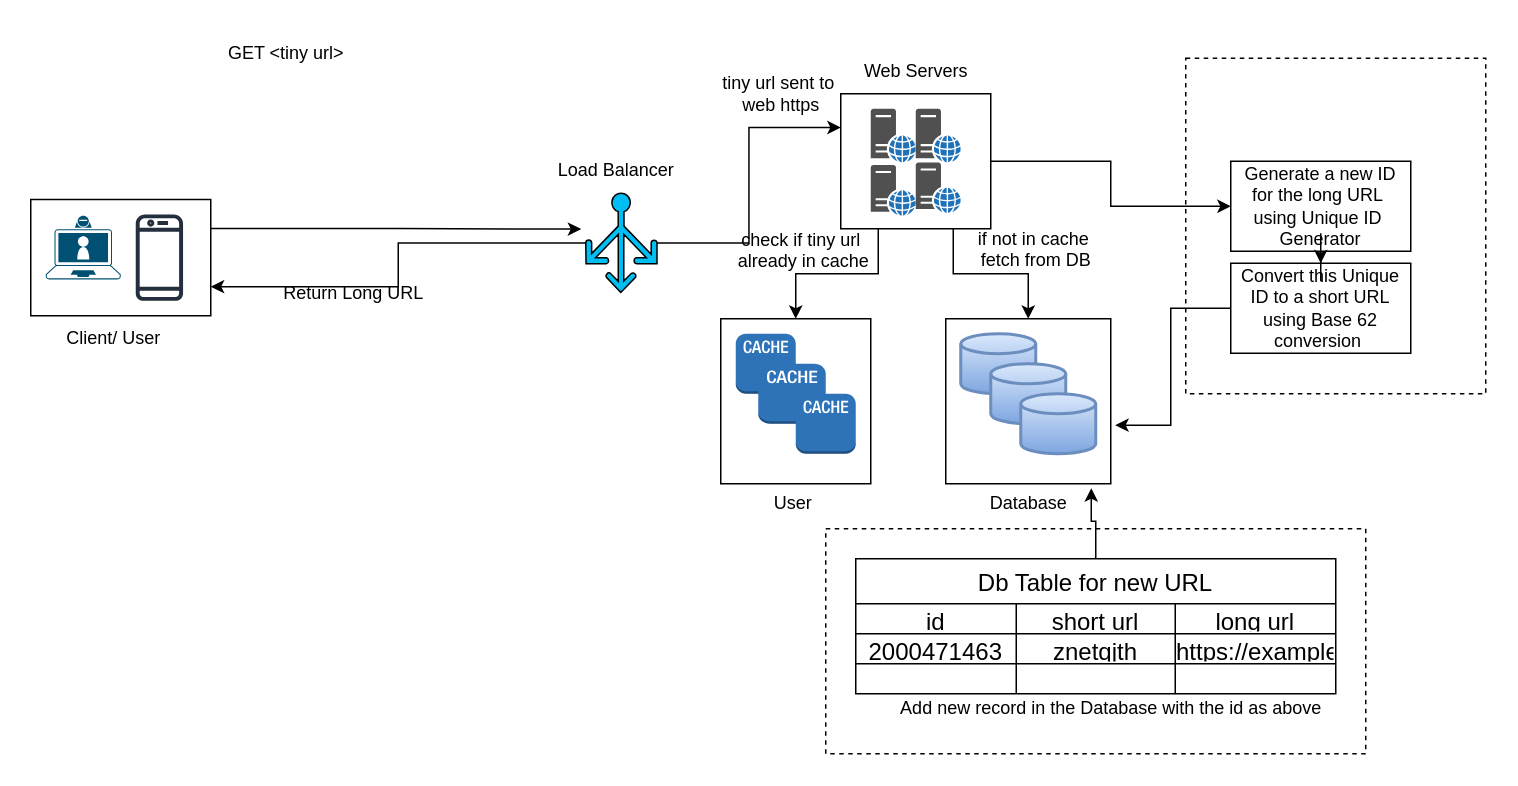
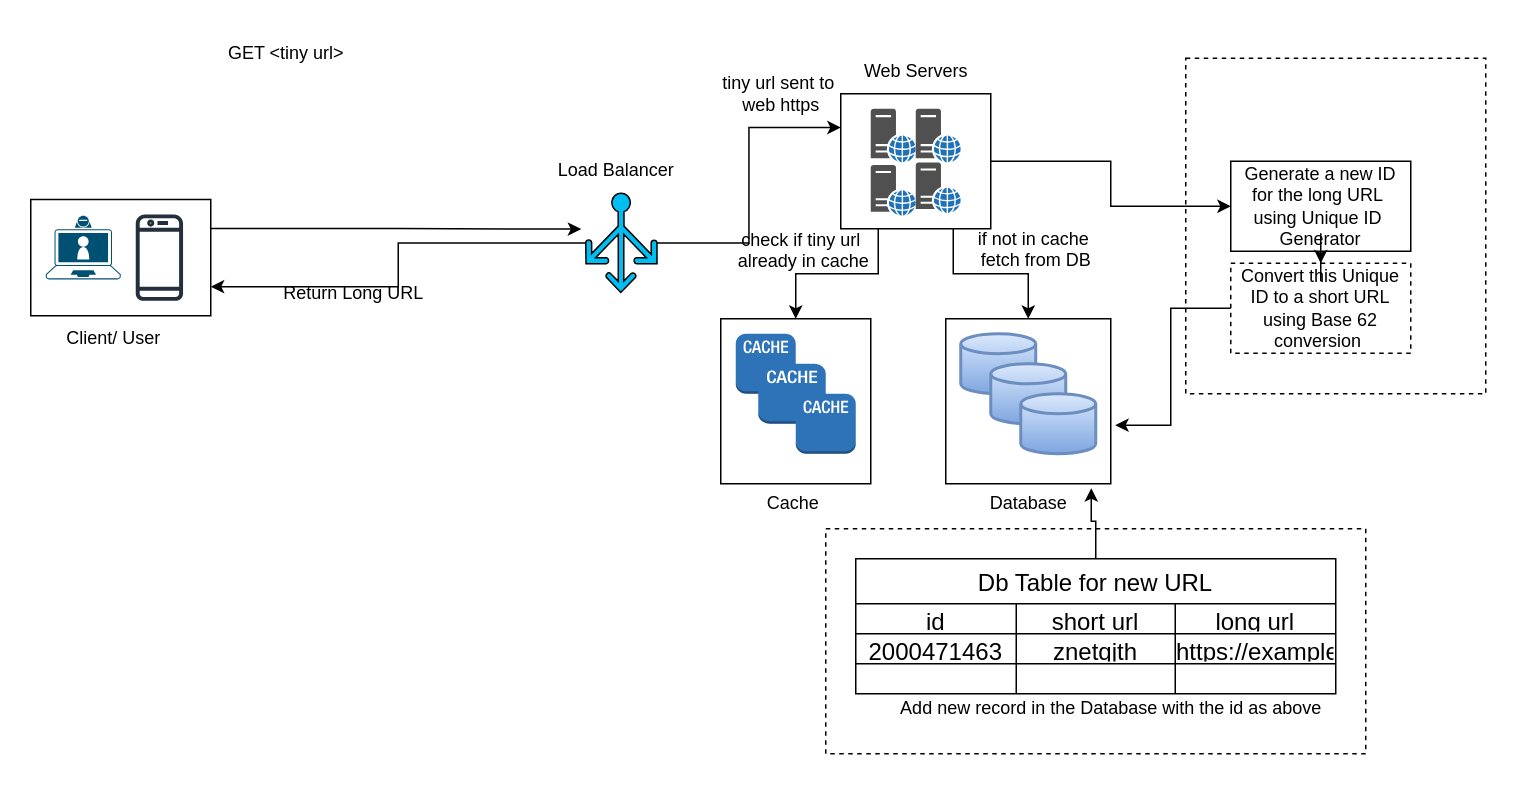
  <mxCell id="0" />
  <mxCell id="1" parent="0" />
  <mxCell id="2" value="" style="sketch=0;outlineConnect=0;fontColor=#232F3E;gradientColor=none;fillColor=#232F3D;strokeColor=none;dashed=0;verticalLabelPosition=bottom;verticalAlign=top;align=center;html=1;fontSize=12;fontStyle=0;aspect=fixed;pointerEvents=1;shape=mxgraph.aws4.mobile_client;" vertex="1" parent="1"><mxGeometry x="90" y="141.25" width="31.54" height="60" as="geometry" /></mxCell>
  <mxCell id="3" value="" style="points=[[0.13,0.225,0],[0.5,0,0],[0.87,0.225,0],[0.885,0.5,0],[0.985,0.99,0],[0.5,1,0],[0.015,0.99,0],[0.115,0.5,0]];verticalLabelPosition=bottom;sketch=0;html=1;verticalAlign=top;aspect=fixed;align=center;pointerEvents=1;shape=mxgraph.cisco19.laptop_video_client;fillColor=#005073;strokeColor=none;" vertex="1" parent="1"><mxGeometry x="30" y="143.25" width="50" height="42.5" as="geometry" /></mxCell>
  <mxCell id="4" value="" style="rounded=0;whiteSpace=wrap;html=1;fillColor=none;" vertex="1" parent="1"><mxGeometry x="20" y="132.5" width="120" height="77.5" as="geometry" /></mxCell>
  <mxCell id="5" style="edgeStyle=orthogonalEdgeStyle;rounded=0;orthogonalLoop=1;jettySize=auto;html=1;entryX=0;entryY=0.25;entryDx=0;entryDy=0;" edge="1" parent="1" source="7" target="16"><mxGeometry relative="1" as="geometry" /></mxCell>
  <mxCell id="6" style="edgeStyle=orthogonalEdgeStyle;rounded=0;orthogonalLoop=1;jettySize=auto;html=1;entryX=1;entryY=0.75;entryDx=0;entryDy=0;" edge="1" parent="1" source="7" target="4"><mxGeometry relative="1" as="geometry" /></mxCell>
  <mxCell id="7" value="" style="verticalLabelPosition=bottom;html=1;verticalAlign=top;align=center;strokeColor=default;fillColor=#00BEF2;shape=mxgraph.azure.load_balancer_generic;pointerEvents=1;" vertex="1" parent="1"><mxGeometry x="390" y="128.25" width="47.5" height="66.25" as="geometry" /></mxCell>
  <mxCell id="8" style="edgeStyle=orthogonalEdgeStyle;rounded=0;orthogonalLoop=1;jettySize=auto;html=1;exitX=1;exitY=0.25;exitDx=0;exitDy=0;entryX=-0.063;entryY=0.362;entryDx=0;entryDy=0;entryPerimeter=0;" edge="1" parent="1" source="4" target="7"><mxGeometry relative="1" as="geometry" /></mxCell>
  <mxCell id="9" value="" style="sketch=0;pointerEvents=1;shadow=0;dashed=0;html=1;strokeColor=none;fillColor=#505050;labelPosition=center;verticalLabelPosition=bottom;verticalAlign=top;outlineConnect=0;align=center;shape=mxgraph.office.servers.web_server_blue;" vertex="1" parent="1"><mxGeometry x="610" y="107.75" width="30" height="33.75" as="geometry" /></mxCell>
  <mxCell id="10" value="" style="sketch=0;pointerEvents=1;shadow=0;dashed=0;html=1;strokeColor=none;fillColor=#505050;labelPosition=center;verticalLabelPosition=bottom;verticalAlign=top;outlineConnect=0;align=center;shape=mxgraph.office.servers.web_server_blue;" vertex="1" parent="1"><mxGeometry x="580" y="109.5" width="30" height="33.75" as="geometry" /></mxCell>
  <mxCell id="11" value="" style="sketch=0;pointerEvents=1;shadow=0;dashed=0;html=1;strokeColor=none;fillColor=#505050;labelPosition=center;verticalLabelPosition=bottom;verticalAlign=top;outlineConnect=0;align=center;shape=mxgraph.office.servers.web_server_blue;" vertex="1" parent="1"><mxGeometry x="580" y="72" width="30" height="35.75" as="geometry" /></mxCell>
  <mxCell id="12" value="" style="sketch=0;pointerEvents=1;shadow=0;dashed=0;html=1;strokeColor=none;fillColor=#505050;labelPosition=center;verticalLabelPosition=bottom;verticalAlign=top;outlineConnect=0;align=center;shape=mxgraph.office.servers.web_server_blue;" vertex="1" parent="1"><mxGeometry x="610" y="72" width="30" height="35.75" as="geometry" /></mxCell>
  <mxCell id="13" style="edgeStyle=orthogonalEdgeStyle;rounded=0;orthogonalLoop=1;jettySize=auto;html=1;exitX=0.25;exitY=1;exitDx=0;exitDy=0;entryX=0.5;entryY=0;entryDx=0;entryDy=0;" edge="1" parent="1" source="16" target="21"><mxGeometry relative="1" as="geometry" /></mxCell>
  <mxCell id="14" style="edgeStyle=orthogonalEdgeStyle;rounded=0;orthogonalLoop=1;jettySize=auto;html=1;exitX=0.75;exitY=1;exitDx=0;exitDy=0;entryX=0.5;entryY=0;entryDx=0;entryDy=0;" edge="1" parent="1" source="16" target="25"><mxGeometry relative="1" as="geometry" /></mxCell>
  <mxCell id="15" style="edgeStyle=orthogonalEdgeStyle;rounded=0;orthogonalLoop=1;jettySize=auto;html=1;exitX=1;exitY=0.5;exitDx=0;exitDy=0;entryX=0;entryY=0.5;entryDx=0;entryDy=0;" edge="1" parent="1" source="16" target="36"><mxGeometry relative="1" as="geometry" /></mxCell>
  <mxCell id="16" value="" style="rounded=0;whiteSpace=wrap;html=1;fillColor=none;" vertex="1" parent="1"><mxGeometry x="560" y="62" width="100" height="90" as="geometry" /></mxCell>
  <mxCell id="17" value="Web Servers" style="text;html=1;align=center;verticalAlign=middle;resizable=0;points=[];autosize=1;strokeColor=none;fillColor=none;" vertex="1" parent="1"><mxGeometry x="565" y="32" width="90" height="30" as="geometry" /></mxCell>
  <mxCell id="18" value="" style="outlineConnect=0;dashed=0;verticalLabelPosition=bottom;verticalAlign=top;align=center;html=1;shape=mxgraph.aws3.cache_node;fillColor=#2E73B8;gradientColor=none;" vertex="1" parent="1"><mxGeometry x="490" y="222" width="40" height="40" as="geometry" /></mxCell>
  <mxCell id="19" value="" style="outlineConnect=0;dashed=0;verticalLabelPosition=bottom;verticalAlign=top;align=center;html=1;shape=mxgraph.aws3.cache_node;fillColor=#2E73B8;gradientColor=none;" vertex="1" parent="1"><mxGeometry x="505" y="242" width="45" height="40" as="geometry" /></mxCell>
  <mxCell id="20" value="" style="outlineConnect=0;dashed=0;verticalLabelPosition=bottom;verticalAlign=top;align=center;html=1;shape=mxgraph.aws3.cache_node;fillColor=#2E73B8;gradientColor=none;" vertex="1" parent="1"><mxGeometry x="530" y="262" width="40" height="40" as="geometry" /></mxCell>
  <mxCell id="21" value="" style="rounded=0;whiteSpace=wrap;html=1;fillColor=none;" vertex="1" parent="1"><mxGeometry x="480" y="212" width="100" height="110" as="geometry" /></mxCell>
  <mxCell id="22" value="" style="strokeWidth=2;html=1;shape=mxgraph.flowchart.database;whiteSpace=wrap;fillColor=#dae8fc;gradientColor=#7ea6e0;strokeColor=#6c8ebf;" vertex="1" parent="1"><mxGeometry x="640" y="222" width="50" height="40" as="geometry" /></mxCell>
  <mxCell id="23" value="" style="strokeWidth=2;html=1;shape=mxgraph.flowchart.database;whiteSpace=wrap;fillColor=#dae8fc;gradientColor=#7ea6e0;strokeColor=#6c8ebf;" vertex="1" parent="1"><mxGeometry x="660" y="242" width="50" height="40" as="geometry" /></mxCell>
  <mxCell id="24" value="" style="strokeWidth=2;html=1;shape=mxgraph.flowchart.database;whiteSpace=wrap;fillColor=#dae8fc;gradientColor=#7ea6e0;strokeColor=#6c8ebf;" vertex="1" parent="1"><mxGeometry x="680" y="262" width="50" height="40" as="geometry" /></mxCell>
  <mxCell id="25" value="" style="rounded=0;whiteSpace=wrap;html=1;fillColor=none;" vertex="1" parent="1"><mxGeometry x="630" y="212" width="110" height="110" as="geometry" /></mxCell>
  <mxCell id="26" value="Load Balancer" style="text;html=1;align=center;verticalAlign=middle;resizable=0;points=[];autosize=1;strokeColor=none;fillColor=none;" vertex="1" parent="1"><mxGeometry x="360" y="98.25" width="100" height="30" as="geometry" /></mxCell>
  <mxCell id="27" value="Database" style="text;html=1;align=center;verticalAlign=middle;resizable=0;points=[];autosize=1;strokeColor=none;fillColor=none;" vertex="1" parent="1"><mxGeometry x="650" y="320" width="70" height="30" as="geometry" /></mxCell>
- <mxCell id="28" value="User" style="text;html=1;align=center;verticalAlign=middle;resizable=0;points=[];autosize=1;strokeColor=none;fillColor=none;" vertex="1" parent="1"><mxGeometry x="497.5" y="320" width="60" height="30" as="geometry" /></mxCell>
+ <mxCell id="28" value="Cache" style="text;html=1;align=center;verticalAlign=middle;resizable=0;points=[];autosize=1;strokeColor=none;fillColor=none;" vertex="1" parent="1"><mxGeometry x="497.5" y="320" width="60" height="30" as="geometry" /></mxCell>
  <mxCell id="29" value="Client/ User" style="text;html=1;align=center;verticalAlign=middle;resizable=0;points=[];autosize=1;strokeColor=none;fillColor=none;" vertex="1" parent="1"><mxGeometry x="30" y="210" width="90" height="30" as="geometry" /></mxCell>
  <mxCell id="30" value="GET &amp;lt;tiny url&amp;gt;" style="text;html=1;align=center;verticalAlign=middle;resizable=0;points=[];autosize=1;strokeColor=none;fillColor=none;" vertex="1" parent="1"><mxGeometry x="140" y="20" width="100" height="30" as="geometry" /></mxCell>
  <mxCell id="31" value="Return Long URL" style="text;html=1;align=center;verticalAlign=middle;resizable=0;points=[];autosize=1;strokeColor=none;fillColor=none;" vertex="1" parent="1"><mxGeometry x="175" y="180" width="120" height="30" as="geometry" /></mxCell>
  <mxCell id="32" value="tiny url sent to&amp;nbsp;&lt;div&gt;web https&lt;/div&gt;" style="text;html=1;align=center;verticalAlign=middle;resizable=0;points=[];autosize=1;strokeColor=none;fillColor=none;" vertex="1" parent="1"><mxGeometry x="470" y="42" width="100" height="40" as="geometry" /></mxCell>
  <mxCell id="33" value="check if tiny url&amp;nbsp;&lt;div style=&quot;line-height: 100%;&quot;&gt;already in cache&lt;/div&gt;" style="text;html=1;align=center;verticalAlign=middle;resizable=0;points=[];autosize=1;strokeColor=none;fillColor=none;" vertex="1" parent="1"><mxGeometry x="480" y="145.75" width="110" height="40" as="geometry" /></mxCell>
  <mxCell id="34" value="if not in cache&amp;nbsp;&lt;div&gt;fetch from DB&lt;/div&gt;&lt;div&gt;&lt;br&gt;&lt;/div&gt;" style="text;html=1;align=center;verticalAlign=middle;resizable=0;points=[];autosize=1;strokeColor=none;fillColor=none;" vertex="1" parent="1"><mxGeometry x="640" y="143.25" width="100" height="60" as="geometry" /></mxCell>
  <mxCell id="35" style="edgeStyle=orthogonalEdgeStyle;rounded=0;orthogonalLoop=1;jettySize=auto;html=1;entryX=0.5;entryY=0;entryDx=0;entryDy=0;" edge="1" parent="1" source="36" target="37"><mxGeometry relative="1" as="geometry" /></mxCell>
  <mxCell id="36" value="Generate a new ID for the long URL&amp;nbsp;&lt;div&gt;using Unique ID&amp;nbsp;&lt;/div&gt;&lt;div&gt;Generator&lt;/div&gt;" style="whiteSpace=wrap;html=1;fillColor=none;" vertex="1" parent="1"><mxGeometry x="820" y="107" width="120" height="60" as="geometry" /></mxCell>
- <mxCell id="37" value="Convert this Unique ID to a short URL using Base 62 conversion&amp;nbsp;" style="whiteSpace=wrap;html=1;fillColor=none;" vertex="1" parent="1"><mxGeometry x="820" y="175" width="120" height="60" as="geometry" /></mxCell>
+ <mxCell id="37" value="Convert this Unique ID to a short URL using Base 62 conversion&amp;nbsp;" style="whiteSpace=wrap;html=1;fillColor=none;dashed=1;" vertex="1" parent="1"><mxGeometry x="820" y="175" width="120" height="60" as="geometry" /></mxCell>
  <mxCell id="38" value="Db Table for new URL" style="shape=table;startSize=30;container=1;collapsible=0;childLayout=tableLayout;strokeColor=default;fontSize=16;" vertex="1" parent="1"><mxGeometry x="570" y="372" width="320" height="90" as="geometry" /></mxCell>
  <mxCell id="39" value="" style="shape=tableRow;horizontal=0;startSize=0;swimlaneHead=0;swimlaneBody=0;strokeColor=inherit;top=0;left=0;bottom=0;right=0;collapsible=0;dropTarget=0;fillColor=none;points=[[0,0.5],[1,0.5]];portConstraint=eastwest;fontSize=16;" vertex="1" parent="38"><mxGeometry y="30" width="320" height="20" as="geometry" /></mxCell>
  <mxCell id="40" value="id" style="shape=partialRectangle;html=1;whiteSpace=wrap;connectable=0;strokeColor=inherit;overflow=hidden;fillColor=none;top=0;left=0;bottom=0;right=0;pointerEvents=1;fontSize=16;" vertex="1" parent="39"><mxGeometry width="107" height="20" as="geometry"><mxRectangle width="107" height="20" as="alternateBounds" /></mxGeometry></mxCell>
  <mxCell id="41" value="short url" style="shape=partialRectangle;html=1;whiteSpace=wrap;connectable=0;strokeColor=inherit;overflow=hidden;fillColor=none;top=0;left=0;bottom=0;right=0;pointerEvents=1;fontSize=16;" vertex="1" parent="39"><mxGeometry x="107" width="106" height="20" as="geometry"><mxRectangle width="106" height="20" as="alternateBounds" /></mxGeometry></mxCell>
  <mxCell id="42" value="long url" style="shape=partialRectangle;html=1;whiteSpace=wrap;connectable=0;strokeColor=inherit;overflow=hidden;fillColor=none;top=0;left=0;bottom=0;right=0;pointerEvents=1;fontSize=16;" vertex="1" parent="39"><mxGeometry x="213" width="107" height="20" as="geometry"><mxRectangle width="107" height="20" as="alternateBounds" /></mxGeometry></mxCell>
  <mxCell id="43" value="" style="shape=tableRow;horizontal=0;startSize=0;swimlaneHead=0;swimlaneBody=0;strokeColor=inherit;top=0;left=0;bottom=0;right=0;collapsible=0;dropTarget=0;fillColor=none;points=[[0,0.5],[1,0.5]];portConstraint=eastwest;fontSize=16;" vertex="1" parent="38"><mxGeometry y="50" width="320" height="20" as="geometry" /></mxCell>
  <mxCell id="44" value="2000471463" style="shape=partialRectangle;html=1;whiteSpace=wrap;connectable=0;strokeColor=inherit;overflow=hidden;fillColor=none;top=0;left=0;bottom=0;right=0;pointerEvents=1;fontSize=16;" vertex="1" parent="43"><mxGeometry width="107" height="20" as="geometry"><mxRectangle width="107" height="20" as="alternateBounds" /></mxGeometry></mxCell>
  <mxCell id="45" value="znetqjth" style="shape=partialRectangle;html=1;whiteSpace=wrap;connectable=0;strokeColor=inherit;overflow=hidden;fillColor=none;top=0;left=0;bottom=0;right=0;pointerEvents=1;fontSize=16;" vertex="1" parent="43"><mxGeometry x="107" width="106" height="20" as="geometry"><mxRectangle width="106" height="20" as="alternateBounds" /></mxGeometry></mxCell>
  <mxCell id="46" value="https://example.longurl" style="shape=partialRectangle;html=1;whiteSpace=wrap;connectable=0;strokeColor=inherit;overflow=hidden;fillColor=none;top=0;left=0;bottom=0;right=0;pointerEvents=1;fontSize=16;" vertex="1" parent="43"><mxGeometry x="213" width="107" height="20" as="geometry"><mxRectangle width="107" height="20" as="alternateBounds" /></mxGeometry></mxCell>
  <mxCell id="47" value="" style="shape=tableRow;horizontal=0;startSize=0;swimlaneHead=0;swimlaneBody=0;strokeColor=inherit;top=0;left=0;bottom=0;right=0;collapsible=0;dropTarget=0;fillColor=none;points=[[0,0.5],[1,0.5]];portConstraint=eastwest;fontSize=16;" vertex="1" parent="38"><mxGeometry y="70" width="320" height="20" as="geometry" /></mxCell>
  <mxCell id="48" value="" style="shape=partialRectangle;html=1;whiteSpace=wrap;connectable=0;strokeColor=inherit;overflow=hidden;fillColor=none;top=0;left=0;bottom=0;right=0;pointerEvents=1;fontSize=16;" vertex="1" parent="47"><mxGeometry width="107" height="20" as="geometry"><mxRectangle width="107" height="20" as="alternateBounds" /></mxGeometry></mxCell>
  <mxCell id="49" value="" style="shape=partialRectangle;html=1;whiteSpace=wrap;connectable=0;strokeColor=inherit;overflow=hidden;fillColor=none;top=0;left=0;bottom=0;right=0;pointerEvents=1;fontSize=16;" vertex="1" parent="47"><mxGeometry x="107" width="106" height="20" as="geometry"><mxRectangle width="106" height="20" as="alternateBounds" /></mxGeometry></mxCell>
  <mxCell id="50" value="" style="shape=partialRectangle;html=1;whiteSpace=wrap;connectable=0;strokeColor=inherit;overflow=hidden;fillColor=none;top=0;left=0;bottom=0;right=0;pointerEvents=1;fontSize=16;" vertex="1" parent="47"><mxGeometry x="213" width="107" height="20" as="geometry"><mxRectangle width="107" height="20" as="alternateBounds" /></mxGeometry></mxCell>
  <mxCell id="51" value="Add new record in the Database with the id as above" style="text;html=1;align=center;verticalAlign=middle;resizable=0;points=[];autosize=1;strokeColor=none;fillColor=none;" vertex="1" parent="1"><mxGeometry x="590" y="457" width="300" height="30" as="geometry" /></mxCell>
  <mxCell id="52" style="edgeStyle=orthogonalEdgeStyle;rounded=0;orthogonalLoop=1;jettySize=auto;html=1;entryX=1.027;entryY=0.645;entryDx=0;entryDy=0;entryPerimeter=0;" edge="1" parent="1" source="37" target="25"><mxGeometry relative="1" as="geometry" /></mxCell>
  <mxCell id="53" style="edgeStyle=orthogonalEdgeStyle;rounded=0;orthogonalLoop=1;jettySize=auto;html=1;entryX=0.882;entryY=1.027;entryDx=0;entryDy=0;entryPerimeter=0;" edge="1" parent="1" source="38" target="25"><mxGeometry relative="1" as="geometry" /></mxCell>
  <mxCell id="54" value="" style="rounded=0;whiteSpace=wrap;html=1;fillColor=none;dashed=1;" vertex="1" parent="1"><mxGeometry x="790" y="38.25" width="200" height="223.75" as="geometry" /></mxCell>
  <mxCell id="55" value="" style="rounded=0;whiteSpace=wrap;html=1;fillColor=none;dashed=1;" vertex="1" parent="1"><mxGeometry x="550" y="352" width="360" height="150" as="geometry" /></mxCell>
